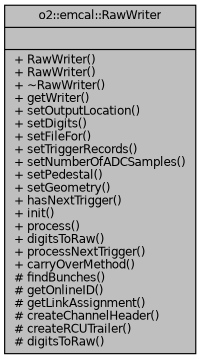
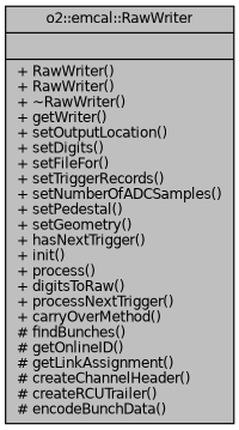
  digraph {
-   n1 [color=black fillcolor=grey75 fontcolor=black fontname=Helvetica fontsize=10 height=0.2 label="{o2::emcal::RawWriter\n||+ RawWriter()\l+ RawWriter()\l+ ~RawWriter()\l+ getWriter()\l+ setOutputLocation()\l+ setDigits()\l+ setFileFor()\l+ setTriggerRecords()\l+ setNumberOfADCSamples()\l+ setPedestal()\l+ setGeometry()\l+ hasNextTrigger()\l+ init()\l+ process()\l+ digitsToRaw()\l+ processNextTrigger()\l+ carryOverMethod()\l# findBunches()\l# getOnlineID()\l# getLinkAssignment()\l# createChannelHeader()\l# createRCUTrailer()\l# digitsToRaw()\l}" shape=record style=filled width=0.4]
+   n1 [color=black fillcolor=grey75 fontcolor=black fontname=Helvetica fontsize=10 height=0.2 label="{o2::emcal::RawWriter\n||+ RawWriter()\l+ RawWriter()\l+ ~RawWriter()\l+ getWriter()\l+ setOutputLocation()\l+ setDigits()\l+ setFileFor()\l+ setTriggerRecords()\l+ setNumberOfADCSamples()\l+ setPedestal()\l+ setGeometry()\l+ hasNextTrigger()\l+ init()\l+ process()\l+ digitsToRaw()\l+ processNextTrigger()\l+ carryOverMethod()\l# findBunches()\l# getOnlineID()\l# getLinkAssignment()\l# createChannelHeader()\l# createRCUTrailer()\l# encodeBunchData()\l}" shape=record style=filled width=0.4]
  }
